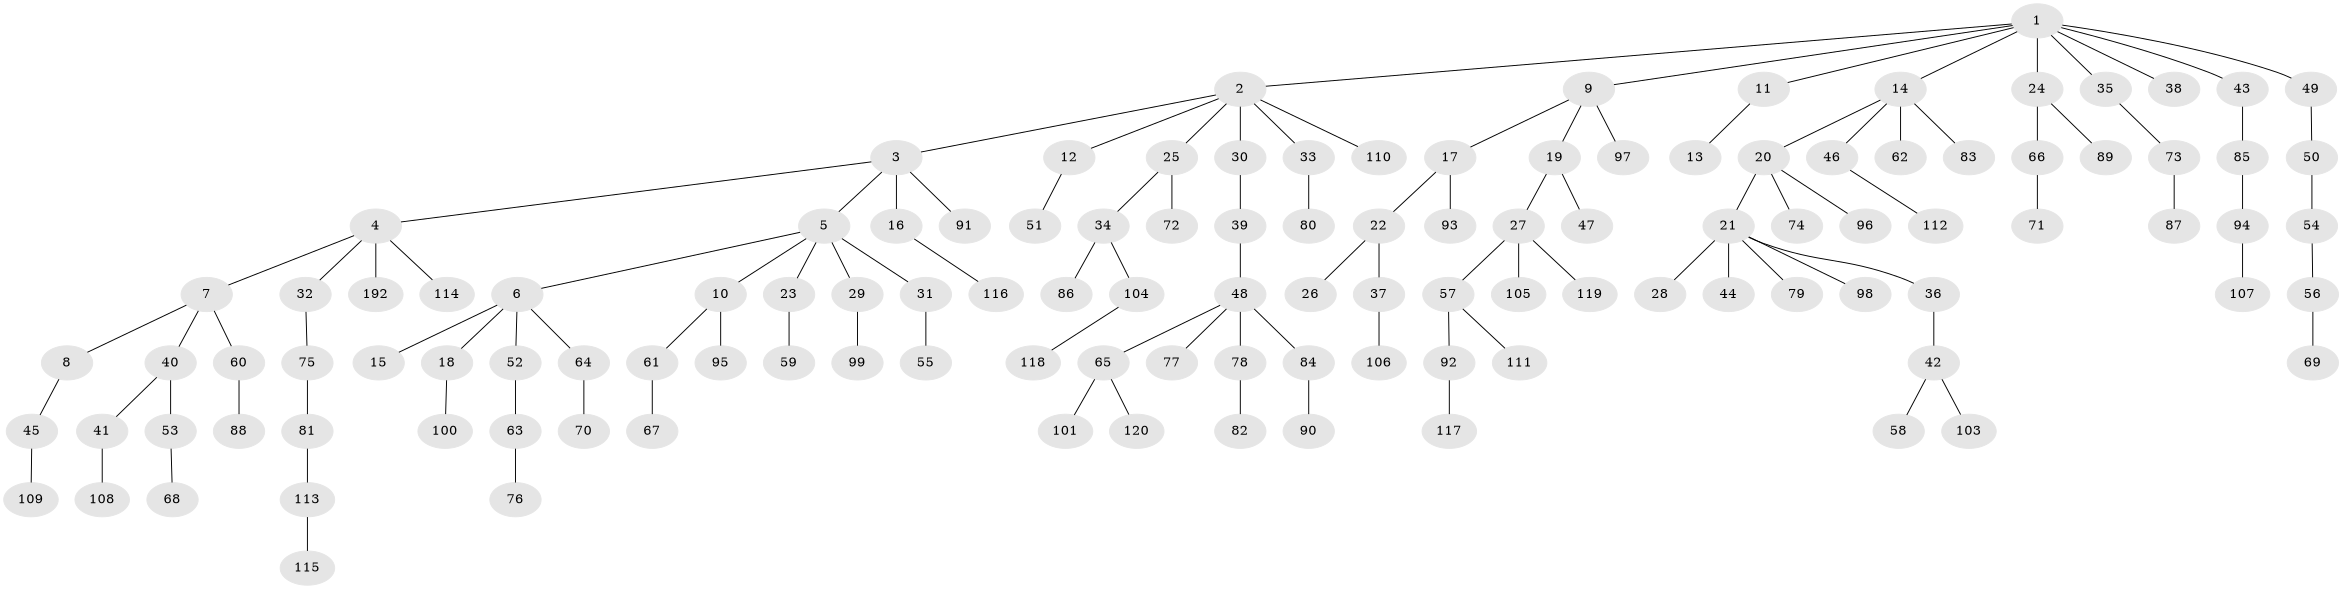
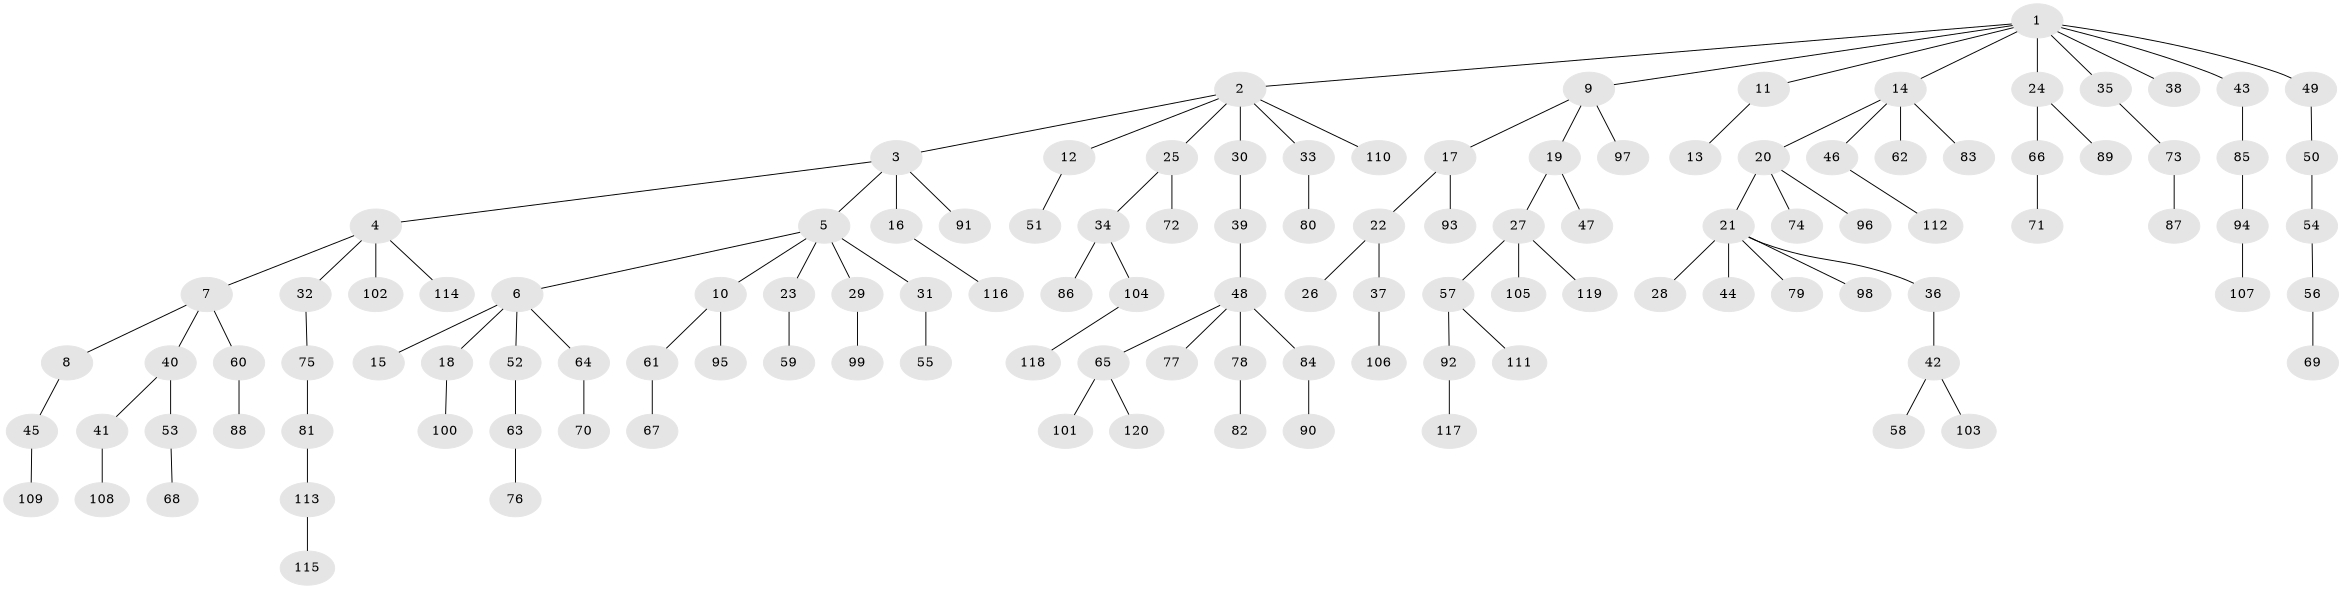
  graph {
    node [color=gray90 style=filled]
    1
    2
    9
    11
    14
    24
    35
    38
    43
    49
    3
    12
    25
    30
    33
    110
    17
    19
    97
    13
    20
    46
    62
    83
    66
    89
    73
    85
    50
    4
    5
    16
    91
    51
    34
    72
    39
    80
    7
    32
-   102 [label=192]
+   102
    114
    6
    10
    23
    29
    31
    116
    8
    40
    60
    75
    15
    18
    52
    64
    61
    95
    59
    99
    55
    100
    63
    70
    45
    41
    53
    88
    109
    22
    93
    27
    47
    67
    21
    74
    96
    112
    26
    37
    57
    105
    119
    28
    44
    79
    98
    36
    106
    71
    86
    104
    92
    111
    42
    48
    81
    118
    87
    58
    103
    65
    77
    78
    84
    108
    68
    94
    101
    120
    82
    90
    54
    56
    76
    69
    117
    113
    115
    107
    1 -- 2
    1 -- 9
    1 -- 11
    1 -- 14
    1 -- 24
    1 -- 35
    1 -- 38
    1 -- 43
    1 -- 49
    2 -- 3
    2 -- 12
    2 -- 25
    2 -- 30
    2 -- 33
    2 -- 110
    9 -- 17
    9 -- 19
    9 -- 97
    11 -- 13
    14 -- 20
    14 -- 46
    14 -- 62
    14 -- 83
    24 -- 66
    24 -- 89
    35 -- 73
    43 -- 85
    49 -- 50
    3 -- 4
    3 -- 5
    3 -- 16
    3 -- 91
    12 -- 51
    25 -- 34
    25 -- 72
    30 -- 39
    33 -- 80
    17 -- 22
    17 -- 93
    19 -- 27
    19 -- 47
    20 -- 21
    20 -- 74
    20 -- 96
    46 -- 112
    66 -- 71
    73 -- 87
    85 -- 94
    50 -- 54
    4 -- 7
    4 -- 32
    4 -- 102
    4 -- 114
    5 -- 6
    5 -- 10
    5 -- 23
    5 -- 29
    5 -- 31
    16 -- 116
    34 -- 86
    34 -- 104
    39 -- 48
    7 -- 8
    7 -- 40
    7 -- 60
    32 -- 75
    6 -- 15
    6 -- 18
    6 -- 52
    6 -- 64
    10 -- 61
    10 -- 95
    23 -- 59
    29 -- 99
    31 -- 55
    8 -- 45
    40 -- 41
    40 -- 53
    60 -- 88
    75 -- 81
    18 -- 100
    52 -- 63
    64 -- 70
    61 -- 67
    63 -- 76
    45 -- 109
    41 -- 108
    53 -- 68
    22 -- 26
    22 -- 37
    27 -- 57
    27 -- 105
    27 -- 119
    21 -- 28
    21 -- 44
    21 -- 79
    21 -- 98
    21 -- 36
    37 -- 106
    57 -- 92
    57 -- 111
    36 -- 42
    104 -- 118
    92 -- 117
    42 -- 58
    42 -- 103
    48 -- 65
    48 -- 77
    48 -- 78
    48 -- 84
    81 -- 113
    65 -- 101
    65 -- 120
    78 -- 82
    84 -- 90
    94 -- 107
    54 -- 56
    56 -- 69
    113 -- 115
  }
